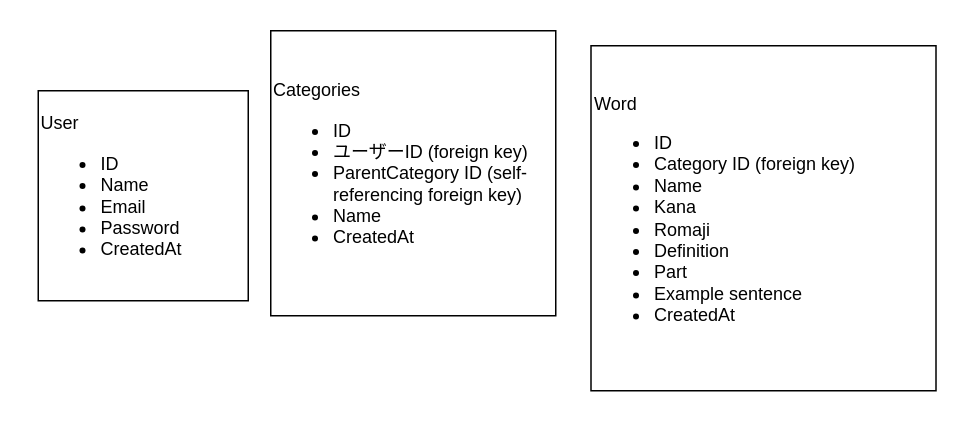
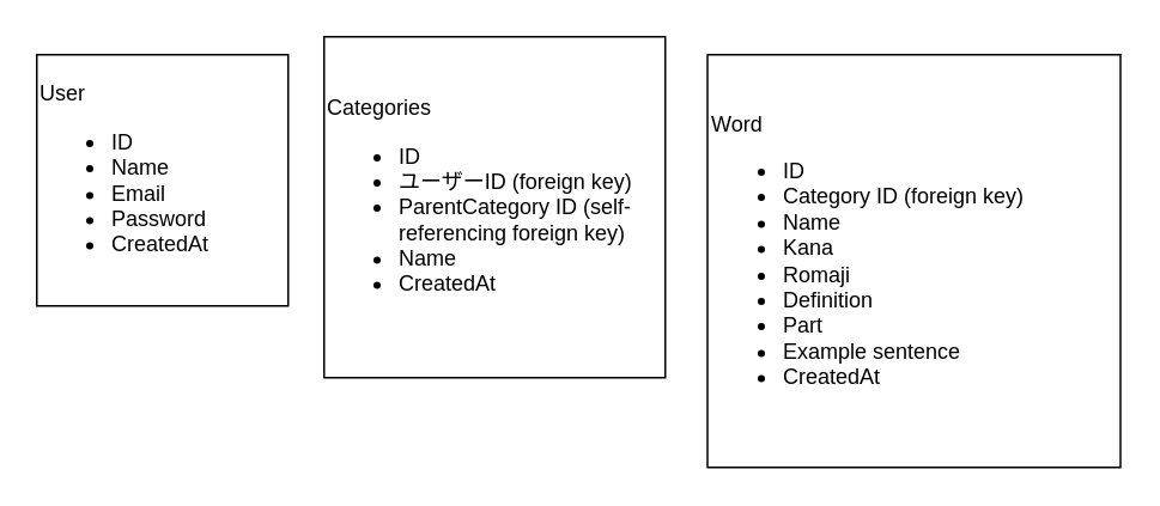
  <mxCell id="0" />
  <mxCell id="1" parent="0" />
- <mxCell id="2" value="&lt;div&gt;User&lt;/div&gt;&lt;ul&gt;&lt;li&gt;ID&lt;/li&gt;&lt;li&gt;Name&lt;/li&gt;&lt;li&gt;Email&lt;/li&gt;&lt;li&gt;Password&lt;/li&gt;&lt;li&gt;CreatedAt&lt;/li&gt;&lt;/ul&gt;" style="whiteSpace=wrap;html=1;aspect=fixed;align=left;" parent="1" vertex="1"><mxGeometry x="25" y="60" width="140" height="140" as="geometry" /></mxCell>
+ <mxCell id="2" value="&lt;div&gt;User&lt;/div&gt;&lt;ul&gt;&lt;li&gt;ID&lt;/li&gt;&lt;li&gt;Name&lt;/li&gt;&lt;li&gt;Email&lt;/li&gt;&lt;li&gt;Password&lt;/li&gt;&lt;li&gt;CreatedAt&lt;/li&gt;&lt;/ul&gt;" style="whiteSpace=wrap;html=1;aspect=fixed;align=left;" parent="1" vertex="1"><mxGeometry x="20" y="30" width="140" height="140" as="geometry" /></mxCell>
  <mxCell id="3" value="&lt;div&gt;Categories&lt;/div&gt;&lt;ul&gt;&lt;li&gt;ID&lt;/li&gt;&lt;li&gt;ユーザーID (foreign key)&lt;/li&gt;&lt;li&gt;ParentCategory ID (self-referencing foreign key)&lt;/li&gt;&lt;li&gt;Name&lt;/li&gt;&lt;li&gt;CreatedAt&lt;/li&gt;&lt;/ul&gt;" style="whiteSpace=wrap;html=1;aspect=fixed;align=left;" parent="1" vertex="1"><mxGeometry x="180" y="20" width="190" height="190" as="geometry" /></mxCell>
  <mxCell id="4" value="&lt;div&gt;Word&lt;/div&gt;&lt;ul&gt;&lt;li&gt;ID&lt;/li&gt;&lt;li&gt;Category ID (foreign key)&lt;/li&gt;&lt;li&gt;Name&lt;/li&gt;&lt;li&gt;Kana&lt;/li&gt;&lt;li&gt;Romaji&lt;/li&gt;&lt;li&gt;Definition&lt;/li&gt;&lt;li&gt;Part&lt;/li&gt;&lt;li&gt;Example sentence&lt;/li&gt;&lt;li&gt;CreatedAt&lt;/li&gt;&lt;/ul&gt;" style="whiteSpace=wrap;html=1;aspect=fixed;align=left;" parent="1" vertex="1"><mxGeometry x="393.5" y="30" width="230" height="230" as="geometry" /></mxCell>
